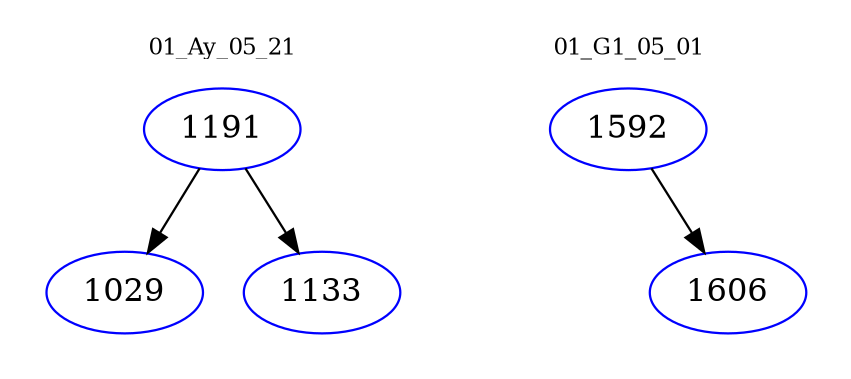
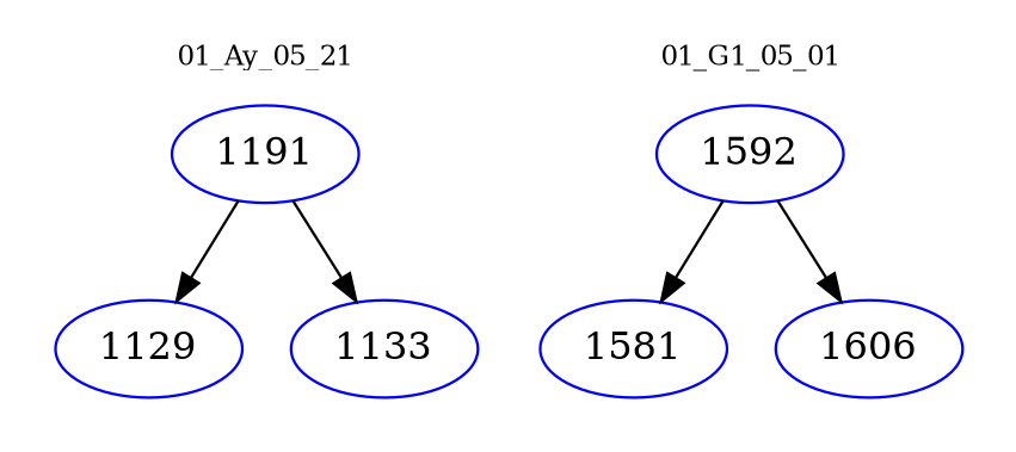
  digraph {
    node [color=blue]
    edge [color=black]
    n1 [label=1191]
-   n2 [label=1029]
+   n2 [label=1129]
    n3 [label=1133]
    n4 [label=1592]
+   n5 [label=1581]
    n6 [label=1606]
    subgraph cluster_1 {
      color=white
      fontsize=10
      label="01_Ay_05_21"
      n1
      n2
      n3
    }
    subgraph cluster_2 {
      color=white
      fontsize=10
      label="01_G1_05_01"
      n4
+     n5
      n6
    }
    n1 -> n2
    n1 -> n3
+   n4 -> n5
    n4 -> n6
  }
